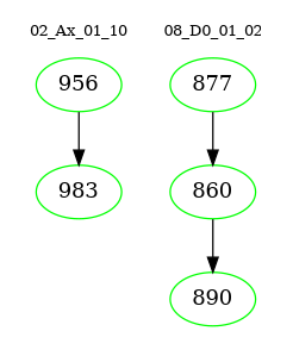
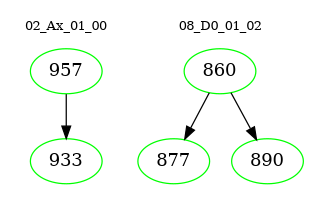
  digraph {
    node [color=green]
    edge [color=black]
-   n1 [label=956]
-   n2 [label=983]
+   n1 [label=957]
+   n2 [label=933]
    n3 [label=877]
    n4 [label=860]
    n5 [label=890]
    subgraph cluster_1 {
      color=white
      fontsize=10
-     label="02_Ax_01_10"
+     label="02_Ax_01_00"
      n1
      n2
    }
    subgraph cluster_2 {
      color=white
      fontsize=10
      label="08_D0_01_02"
      n3
      n4
      n5
    }
    n1 -> n2
-   n3 -> n4
+   n4 -> n3
    n4 -> n5
  }
